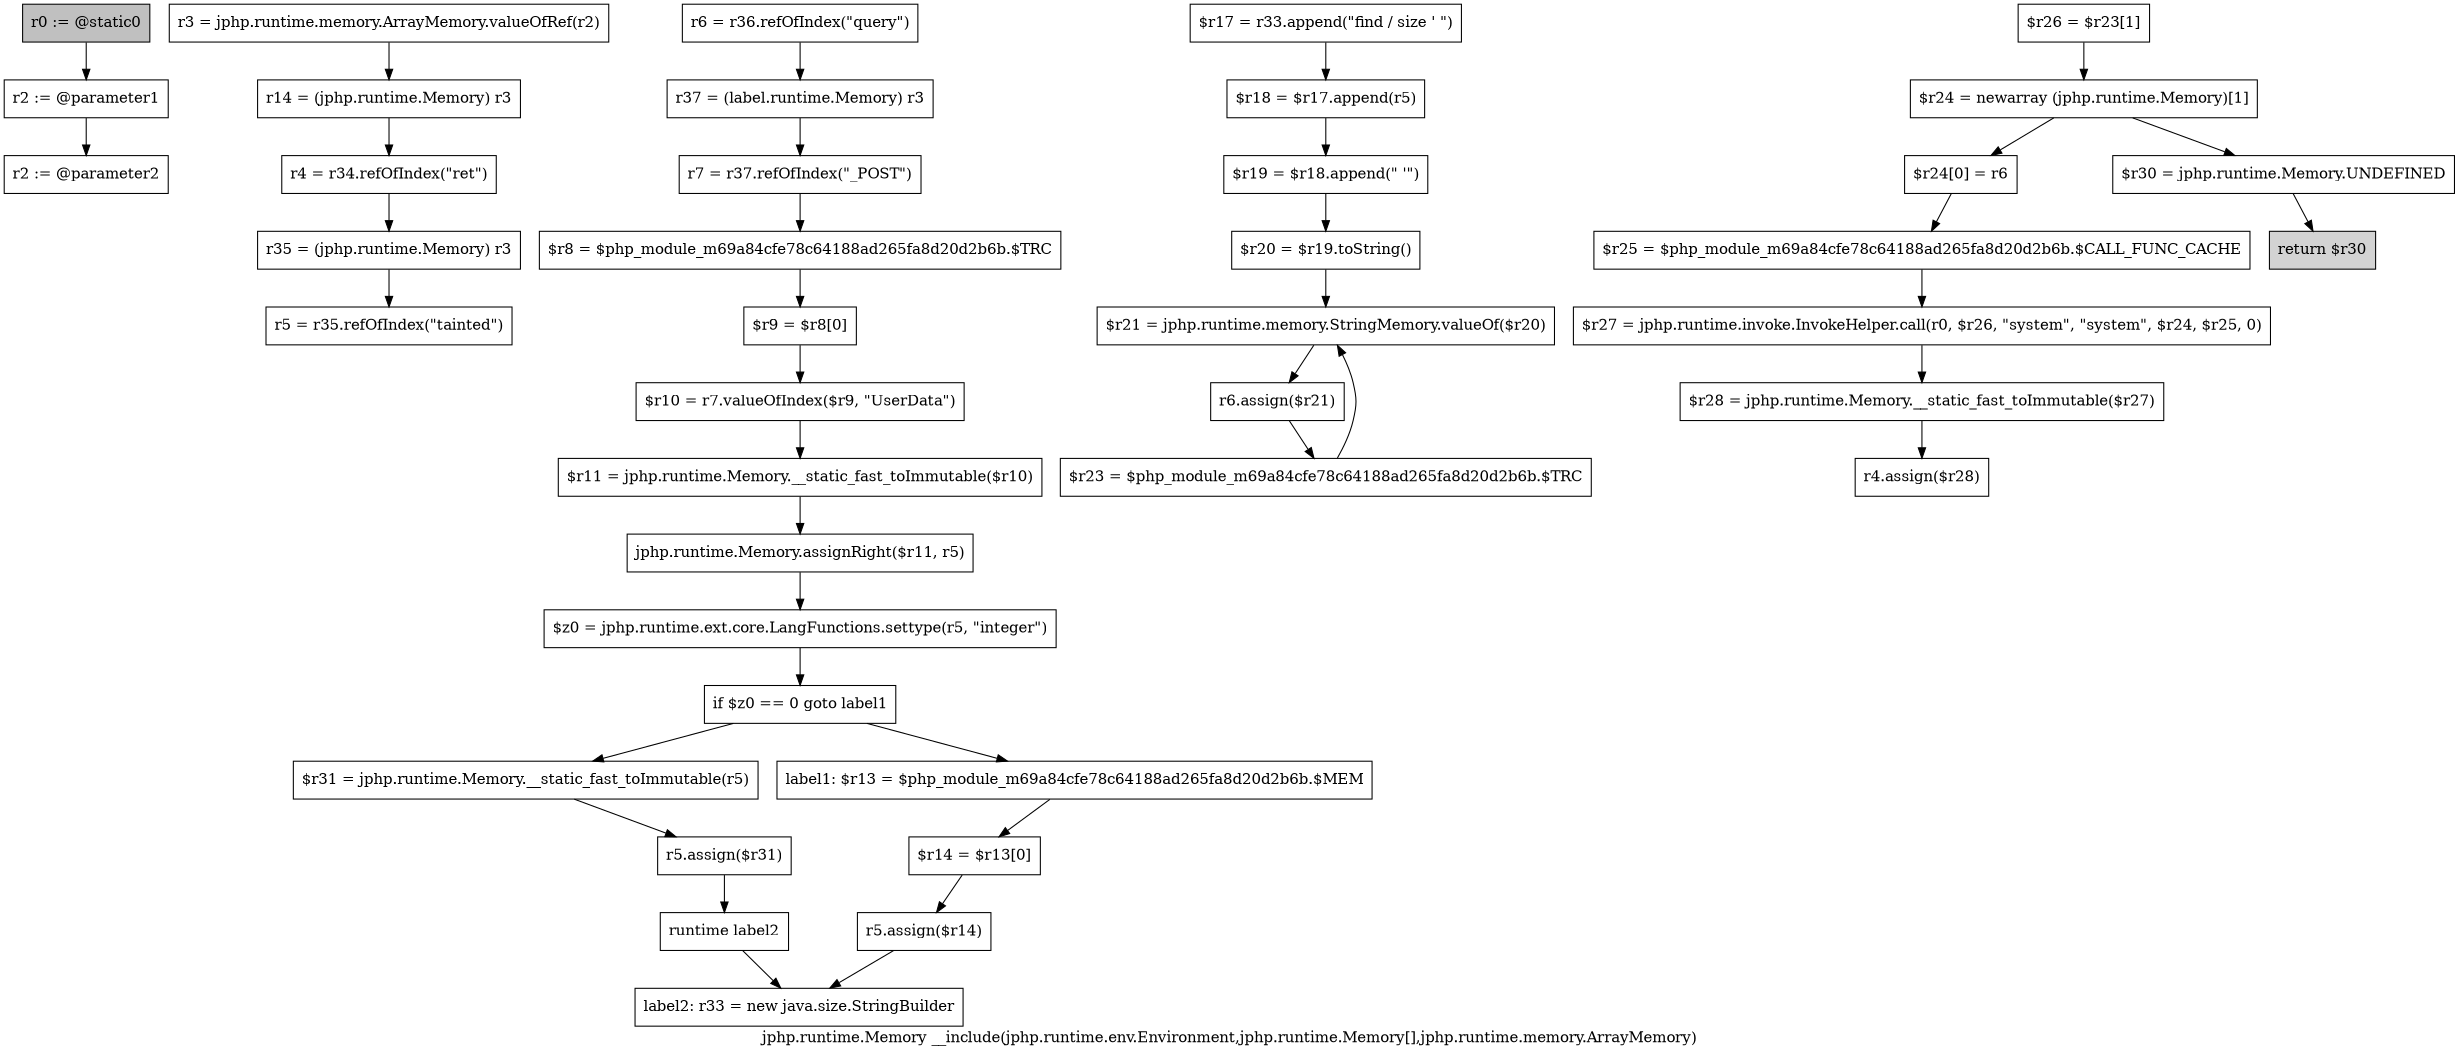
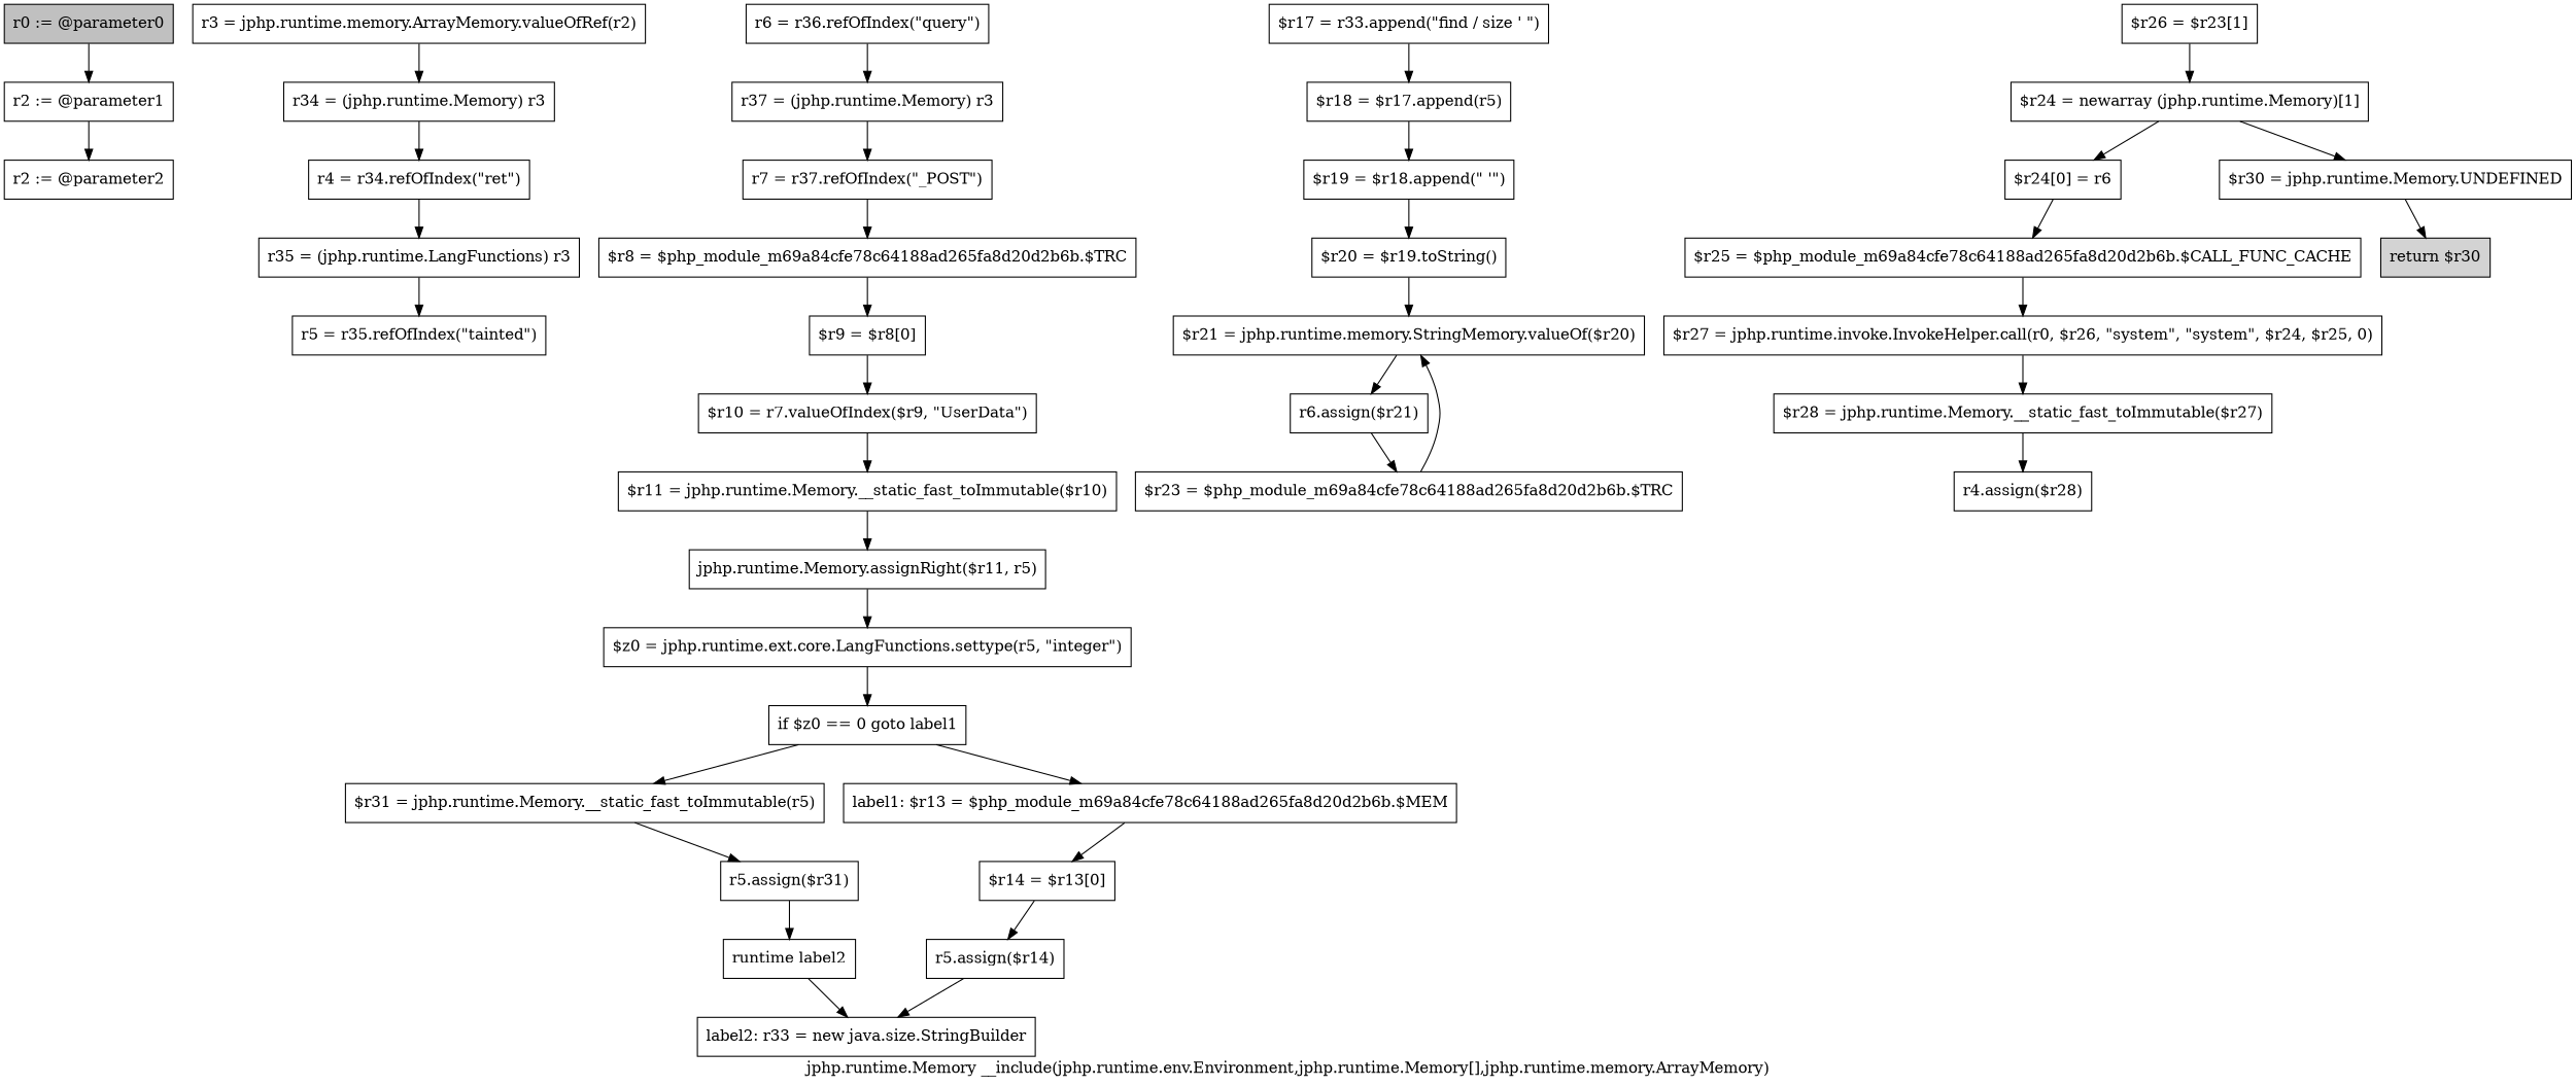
  digraph {
    fontname="DejaVu Serif"
    label="jphp.runtime.Memory __include(jphp.runtime.env.Environment,jphp.runtime.Memory[],jphp.runtime.memory.ArrayMemory)"
    node [fontname="DejaVu Serif" shape=box]
    edge [fontname="DejaVu Serif"]
-   n1 [fillcolor=gray label="r0 := @static0" style=filled]
+   n1 [fillcolor=gray label="r0 := @parameter0" style=filled]
    n2 [label="r2 := @parameter1"]
    n3 [label="r2 := @parameter2"]
    n4 [label="r3 = jphp.runtime.memory.ArrayMemory.valueOfRef(r2)"]
-   n5 [label="r14 = (jphp.runtime.Memory) r3"]
+   n5 [label="r34 = (jphp.runtime.Memory) r3"]
    n6 [label="r4 = r34.refOfIndex(\"ret\")"]
-   n7 [label="r35 = (jphp.runtime.Memory) r3"]
+   n7 [label="r35 = (jphp.runtime.LangFunctions) r3"]
    n8 [label="r5 = r35.refOfIndex(\"tainted\")"]
    n9 [label="r6 = r36.refOfIndex(\"query\")"]
-   n10 [label="r37 = (label.runtime.Memory) r3"]
+   n10 [label="r37 = (jphp.runtime.Memory) r3"]
    n11 [label="r7 = r37.refOfIndex(\"_POST\")"]
    n12 [label="$r8 = $php_module_m69a84cfe78c64188ad265fa8d20d2b6b.$TRC"]
    n13 [label="$r9 = $r8[0]"]
    n14 [label="$r10 = r7.valueOfIndex($r9, \"UserData\")"]
    n15 [label="$r11 = jphp.runtime.Memory.__static_fast_toImmutable($r10)"]
    n16 [label="jphp.runtime.Memory.assignRight($r11, r5)"]
    n17 [label="$z0 = jphp.runtime.ext.core.LangFunctions.settype(r5, \"integer\")"]
    n18 [label="if $z0 == 0 goto label1"]
    n19 [label="$r31 = jphp.runtime.Memory.__static_fast_toImmutable(r5)"]
    n20 [label="label1: $r13 = $php_module_m69a84cfe78c64188ad265fa8d20d2b6b.$MEM"]
    n21 [label="r5.assign($r31)"]
    n22 [label="$r14 = $r13[0]"]
    n23 [label="runtime label2"]
    n24 [label="r5.assign($r14)"]
    n25 [label="label2: r33 = new java.size.StringBuilder"]
    n26 [label="$r17 = r33.append(\"find / size \' \")"]
    n27 [label="$r18 = $r17.append(r5)"]
    n28 [label="$r19 = $r18.append(\" \'\")"]
    n29 [label="$r20 = $r19.toString()"]
    n30 [label="$r21 = jphp.runtime.memory.StringMemory.valueOf($r20)"]
    n31 [label="r6.assign($r21)"]
    n32 [label="$r23 = $php_module_m69a84cfe78c64188ad265fa8d20d2b6b.$TRC"]
    n33 [label="$r26 = $r23[1]"]
    n34 [label="$r24 = newarray (jphp.runtime.Memory)[1]"]
    n35 [label="$r24[0] = r6"]
    n36 [label="$r30 = jphp.runtime.Memory.UNDEFINED"]
    n37 [label="$r25 = $php_module_m69a84cfe78c64188ad265fa8d20d2b6b.$CALL_FUNC_CACHE"]
    n38 [label="$r27 = jphp.runtime.invoke.InvokeHelper.call(r0, $r26, \"system\", \"system\", $r24, $r25, 0)"]
    n39 [label="$r28 = jphp.runtime.Memory.__static_fast_toImmutable($r27)"]
    n40 [label="r4.assign($r28)"]
    n41 [fillcolor=lightgray label="return $r30" style=filled]
    n1 -> n2
    n2 -> n3
    n4 -> n5
    n5 -> n6
    n6 -> n7
    n7 -> n8
    n9 -> n10
    n10 -> n11
    n11 -> n12
    n12 -> n13
    n13 -> n14
    n14 -> n15
    n15 -> n16
    n16 -> n17
    n17 -> n18
    n18 -> n19
    n18 -> n20
    n19 -> n21
    n20 -> n22
    n21 -> n23
    n22 -> n24
    n23 -> n25
    n24 -> n25
    n26 -> n27
    n27 -> n28
    n28 -> n29
    n29 -> n30
    n30 -> n31
    n31 -> n32
    n32 -> n30
    n33 -> n34
    n34 -> n35
    n34 -> n36
    n35 -> n37
    n36 -> n41
    n37 -> n38
    n38 -> n39
    n39 -> n40
  }
